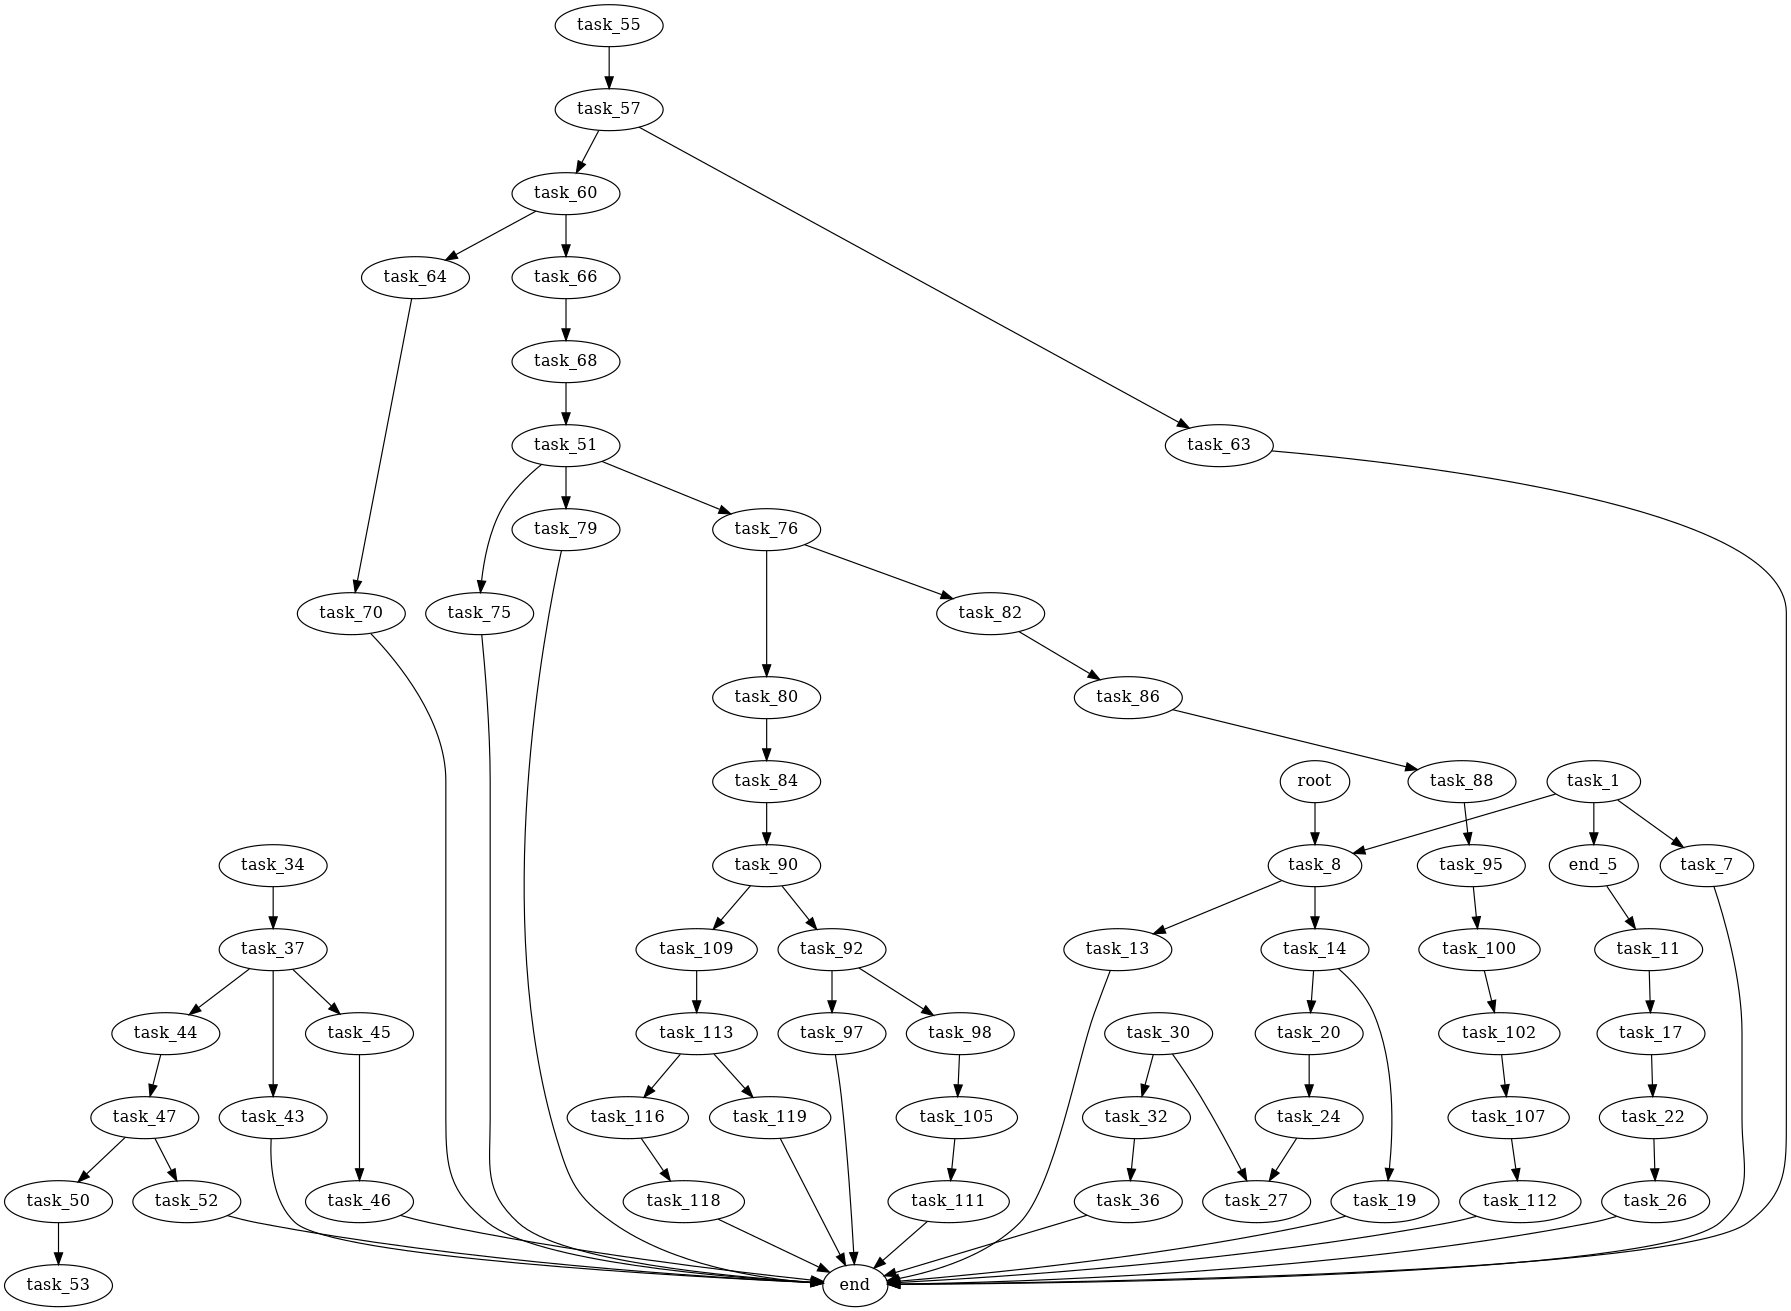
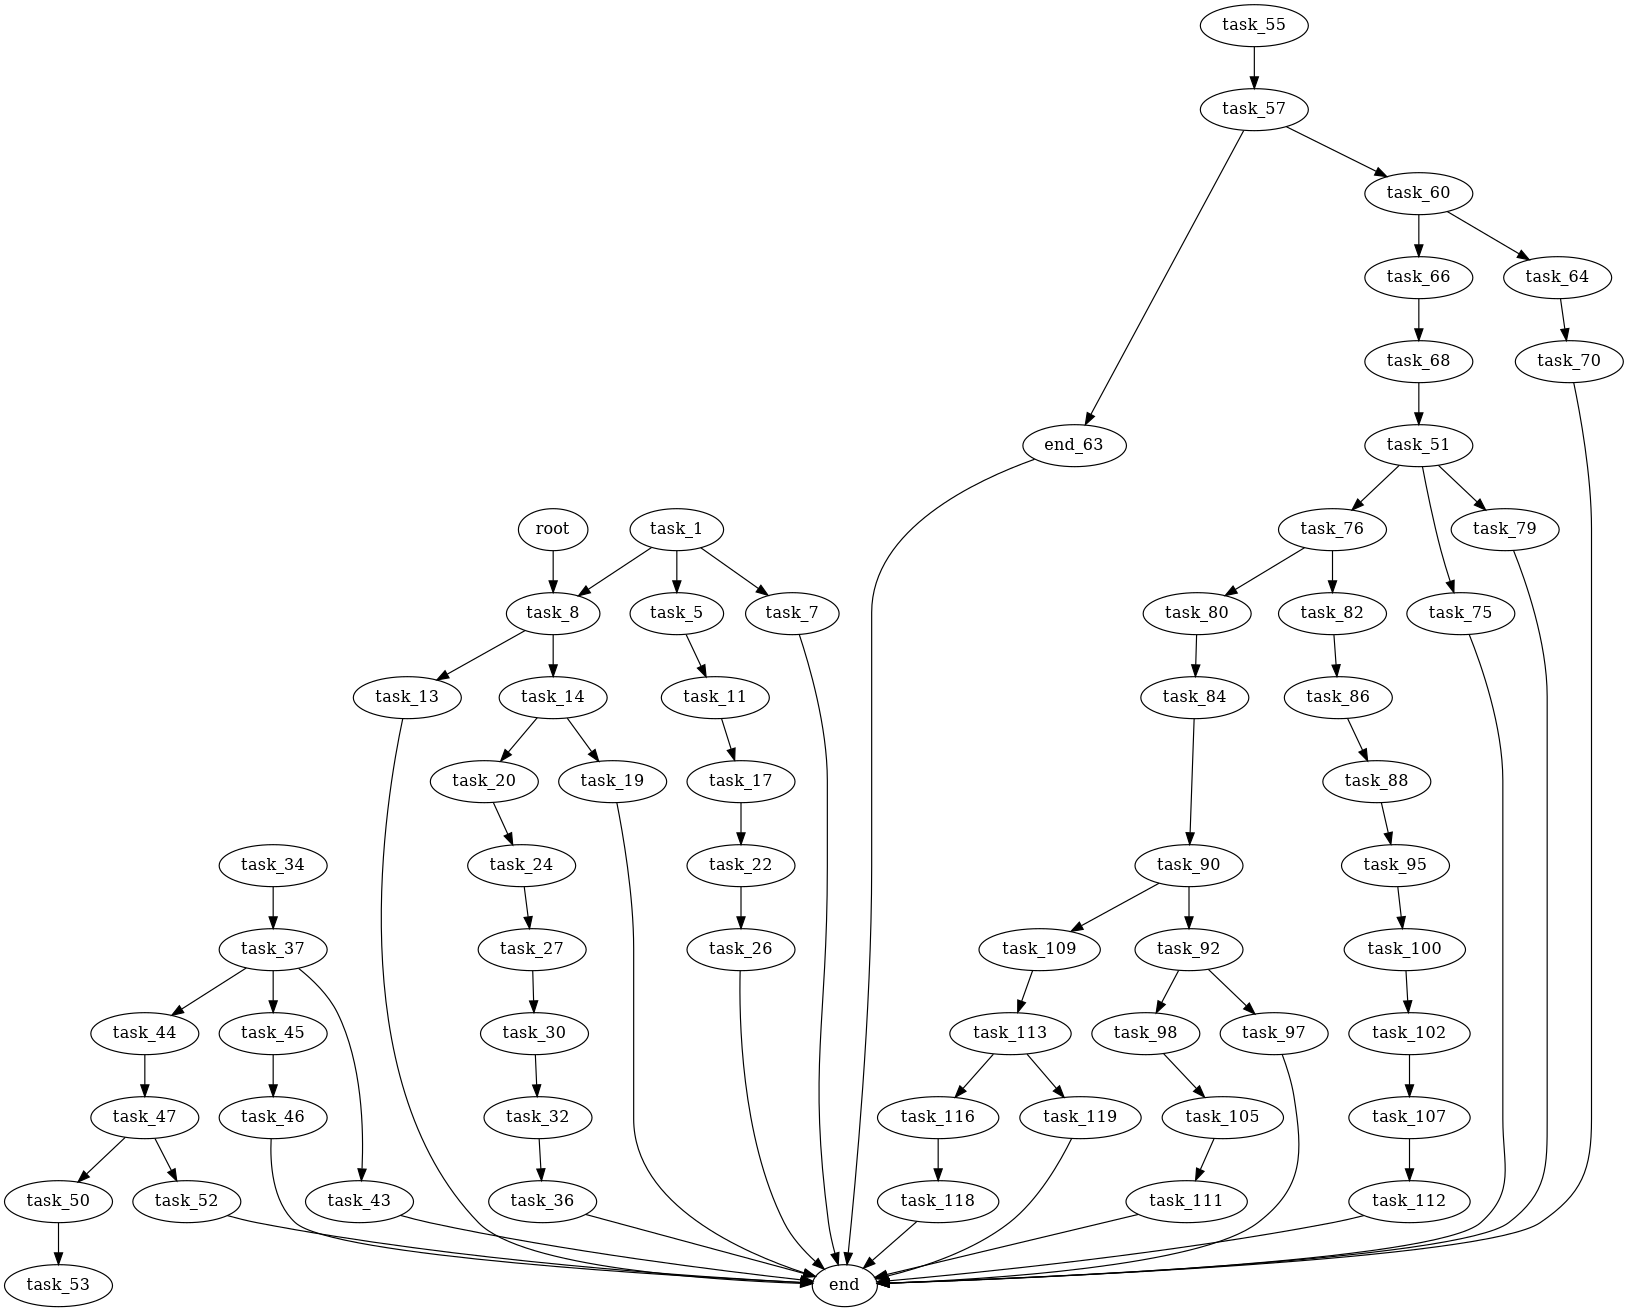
  digraph {
    root
    task_8
    task_1
-   task_5 [label=end_5]
+   task_5
    task_7
    task_11
    end
    task_13
    task_14
    task_17
    task_19
    task_20
    task_22
    task_24
    task_26
    task_27
    task_30
    task_32
    task_34
    task_37
    task_36
    n22 [label=task_45]
    task_43
    task_44
    task_46
    task_47
    task_50
    task_52
    task_53
    task_55
    task_57
    task_60
-   task_63
+   task_63 [label=end_63]
    task_64
    task_66
    task_70
    task_68
    n38 [label=task_51]
    task_75
    task_76
    task_79
    task_80
    task_82
    task_84
    task_86
    task_90
    task_88
    task_92
    task_109
    task_95
    task_100
    task_97
    task_98
    task_105
    task_102
    task_111
    task_107
    task_112
    task_113
    task_116
    task_119
    task_118
    root -> task_8
    task_8 -> task_13
    task_8 -> task_14
    task_1 -> task_8
    task_1 -> task_5
    task_1 -> task_7
    task_5 -> task_11
    task_7 -> end
    task_11 -> task_17
    task_13 -> end
    task_14 -> task_19
    task_14 -> task_20
    task_17 -> task_22
    task_19 -> end
    task_20 -> task_24
    task_22 -> task_26
    task_24 -> task_27
    task_26 -> end
-   task_30 -> task_27
+   task_27 -> task_30
    task_30 -> task_32
    task_32 -> task_36
    task_34 -> task_37
    task_37 -> n22
    task_37 -> task_43
    task_37 -> task_44
    task_36 -> end
    n22 -> task_46
    task_43 -> end
    task_44 -> task_47
    task_46 -> end
    task_47 -> task_50
    task_47 -> task_52
    task_50 -> task_53
    task_52 -> end
    task_55 -> task_57
    task_57 -> task_60
    task_57 -> task_63
    task_60 -> task_64
    task_60 -> task_66
    task_63 -> end
    task_64 -> task_70
    task_66 -> task_68
    task_70 -> end
    task_68 -> n38
    n38 -> task_75
    n38 -> task_76
    n38 -> task_79
    task_75 -> end
    task_76 -> task_80
    task_76 -> task_82
    task_79 -> end
    task_80 -> task_84
    task_82 -> task_86
    task_84 -> task_90
    task_86 -> task_88
    task_90 -> task_92
    task_90 -> task_109
    task_88 -> task_95
    task_92 -> task_97
    task_92 -> task_98
    task_109 -> task_113
    task_95 -> task_100
    task_100 -> task_102
    task_97 -> end
    task_98 -> task_105
    task_105 -> task_111
    task_102 -> task_107
    task_111 -> end
    task_107 -> task_112
    task_112 -> end
    task_113 -> task_116
    task_113 -> task_119
    task_116 -> task_118
    task_119 -> end
    task_118 -> end
  }
